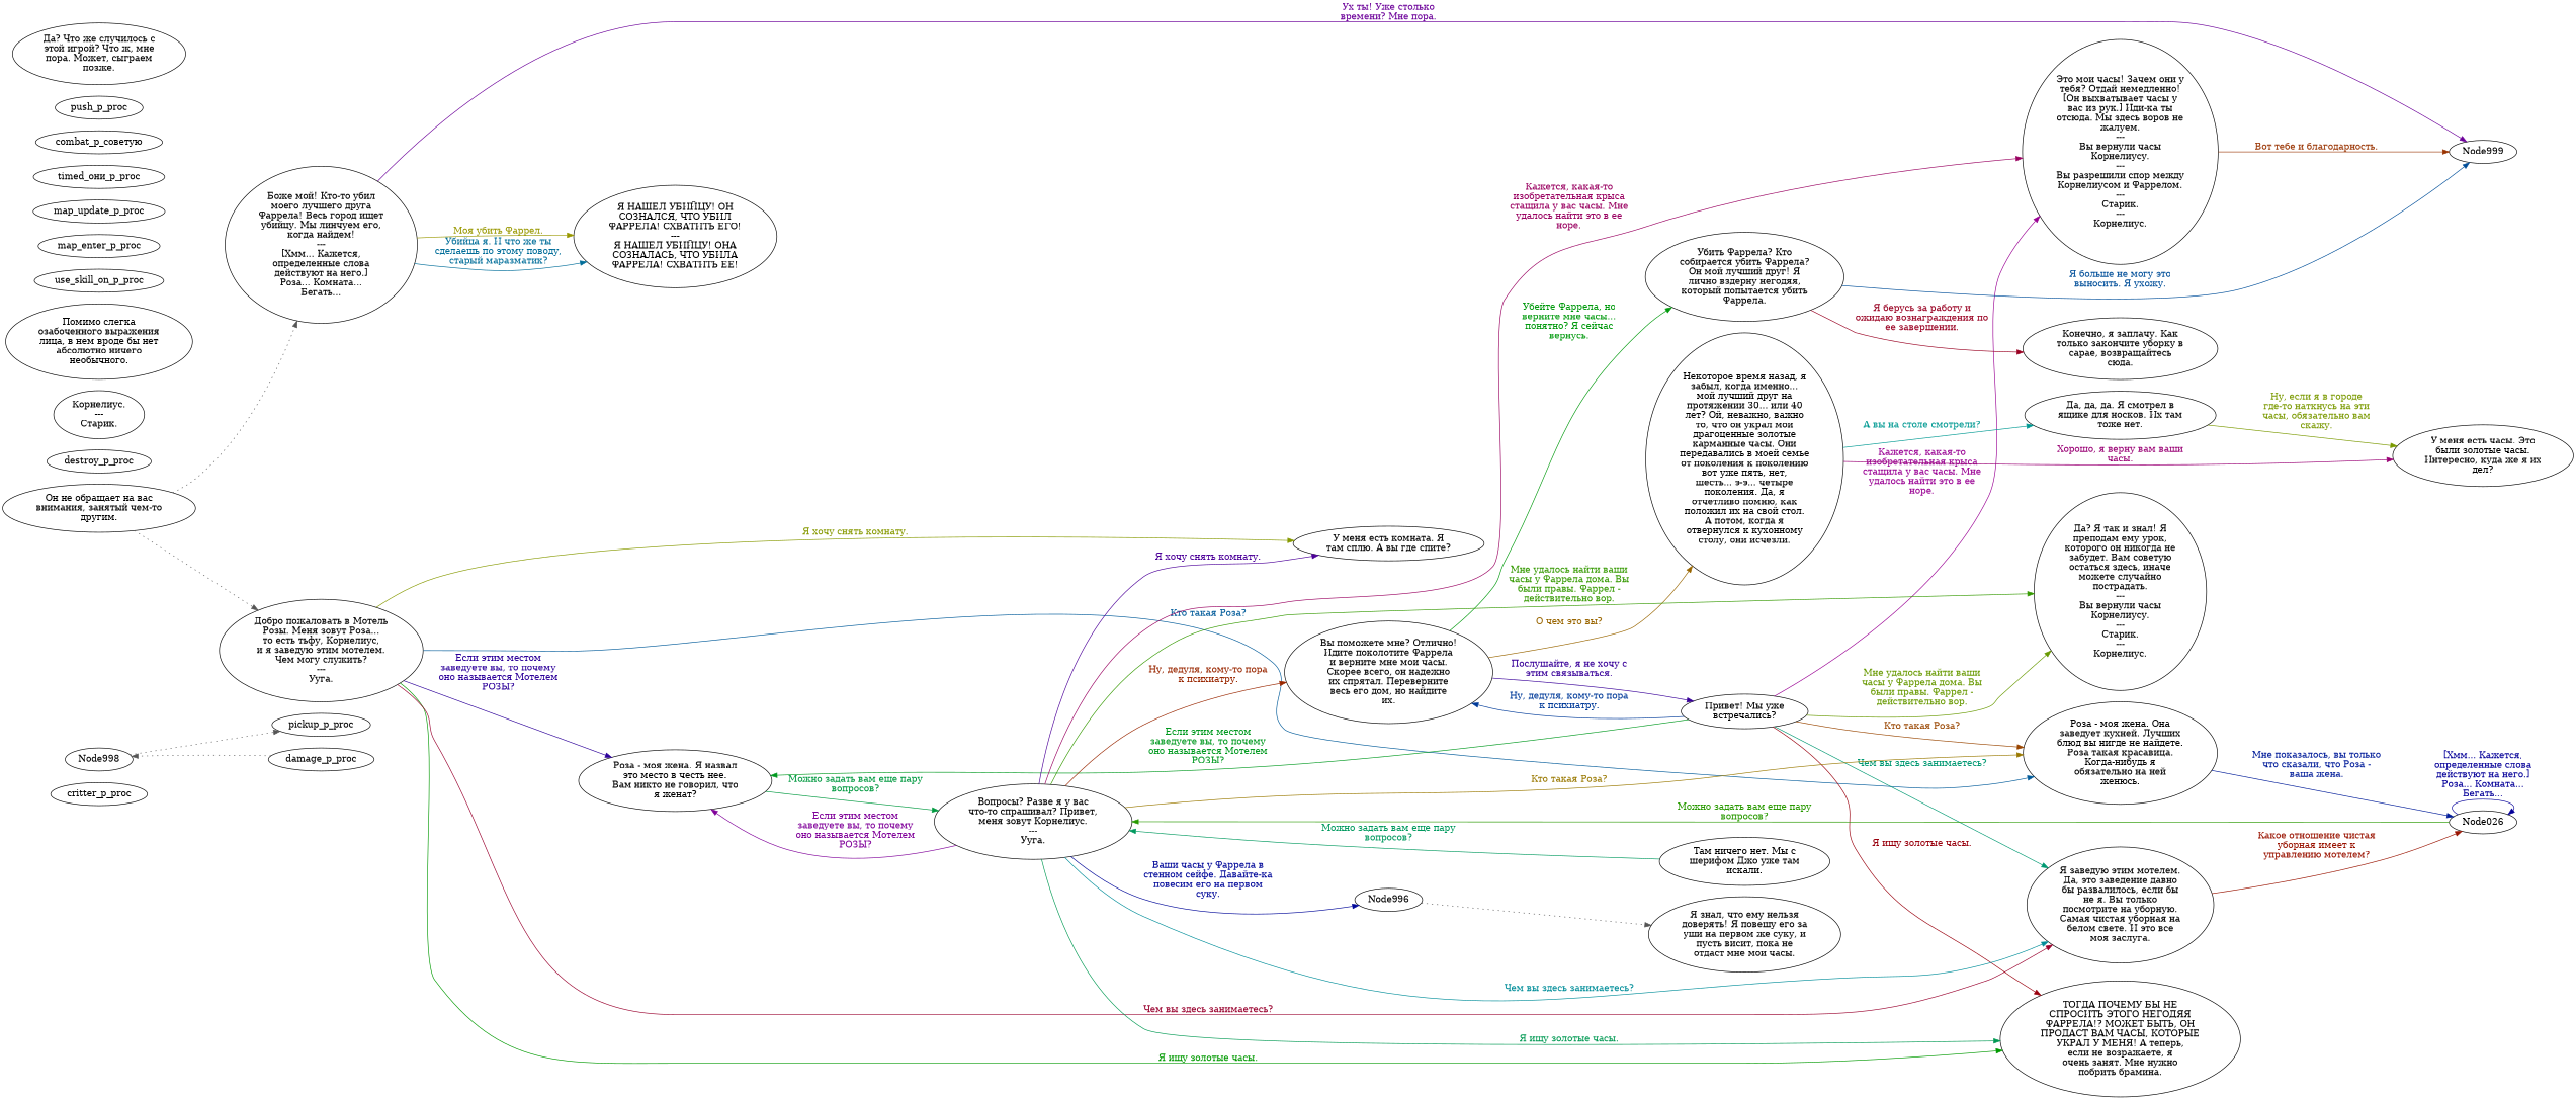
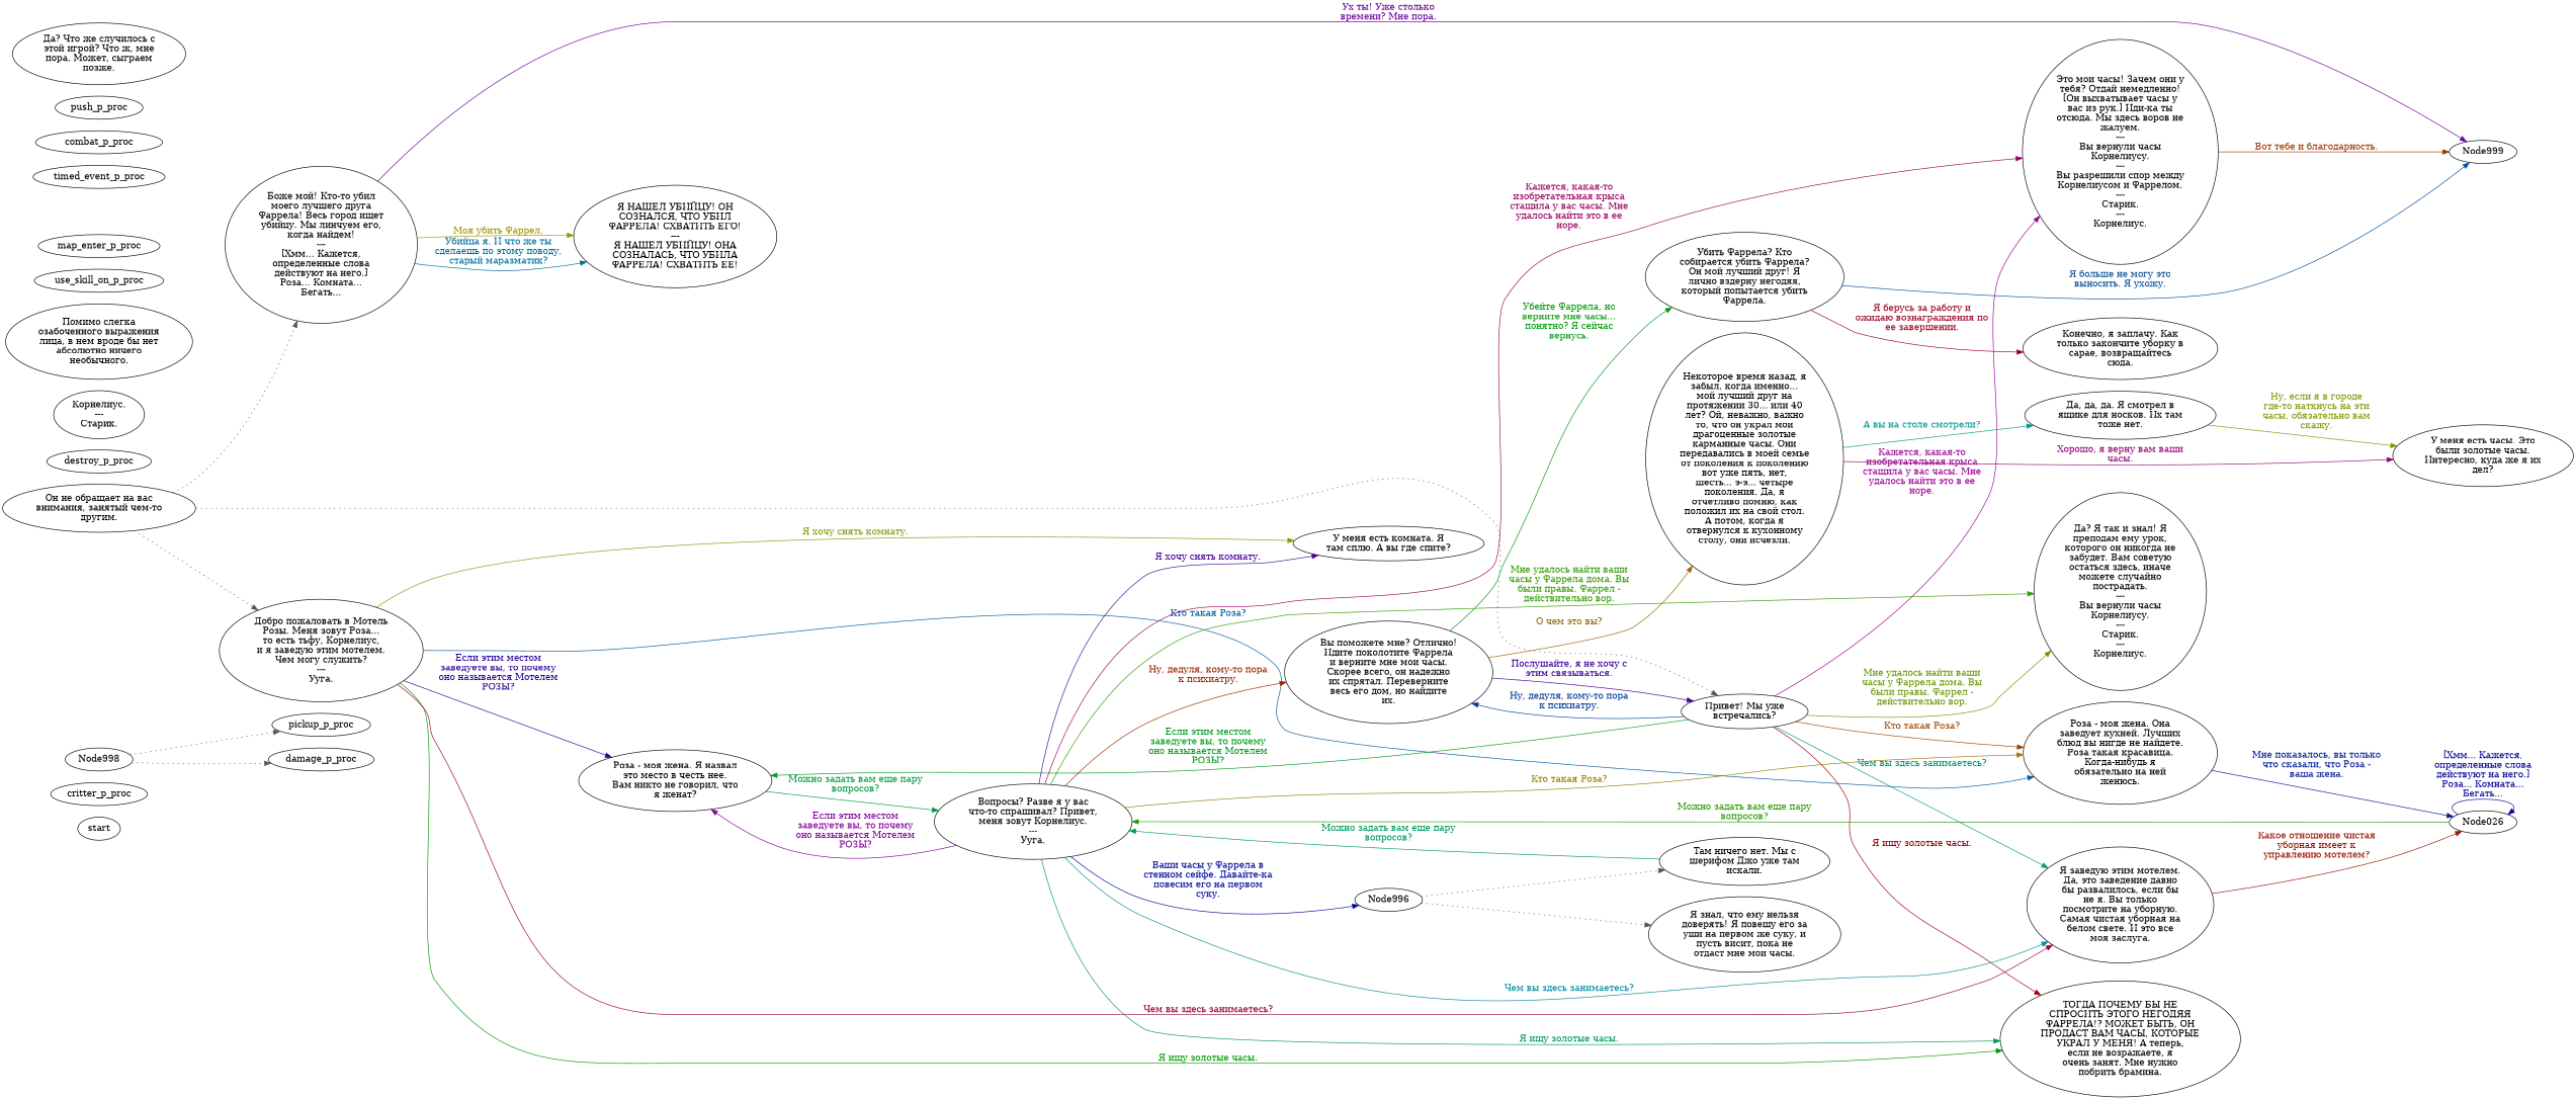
  digraph {
    rankdir=LR
    node [color="#000000" fillcolor="#FFFFFF" style=filled]
    edge [color="#555555"]
+   start
    critter_p_proc
    Node998
    pickup_p_proc
    n5 [label="Он не обращает на вас\nвнимания, занятый чем-то\nдругим."]
    n6 [label="Боже мой! Кто-то убил\nмоего лучшего друга\nФаррела! Весь город ищет\nубийцу. Мы линчуем его,\nкогда найдем!\n---\n[Хмм... Кажется,\nопределенные слова\nдействуют на него.]\nРоза... Комната...\nБегать..."]
    n7 [label="Добро пожаловать в Мотель\nРозы. Меня зовут Роза...\nто есть тьфу, Корнелиус,\nи я заведую этим мотелем.\nЧем могу служить?\n---\nУуга."]
    n8 [label="Привет! Мы уже\nвстречались?"]
    Node999
    n10 [label="Я НАШЕЛ УБИЙЦУ! ОН\nСОЗНАЛСЯ, ЧТО УБИЛ\nФАРРЕЛА! СХВАТИТЬ ЕГО!\n---\nЯ НАШЕЛ УБИЙЦУ! ОНА\nСОЗНАЛАСЬ, ЧТО УБИЛА\nФАРРЕЛА! СХВАТИТЬ ЕЕ!"]
    n11 [label="Роза - моя жена. Я назвал\nэто место в честь нее.\nВам никто не говорил, что\nя женат?"]
    n12 [label="ТОГДА ПОЧЕМУ БЫ НЕ\nСПРОСИТЬ ЭТОГО НЕГОДЯЯ\nФАРРЕЛА!? МОЖЕТ БЫТЬ, ОН\nПРОДАСТ ВАМ ЧАСЫ, КОТОРЫЕ\nУКРАЛ У МЕНЯ! А теперь,\nесли не возражаете, я\nочень занят. Мне нужно\nпобрить брамина."]
    n13 [label="Я заведую этим мотелем.\nДа, это заведение давно\nбы развалилось, если бы\nне я. Вы только\nпосмотрите на уборную.\nСамая чистая уборная на\nбелом свете. И это все\nмоя заслуга."]
    n14 [label="Роза - моя жена. Она\nзаведует кухней. Лучших\nблюд вы нигде не найдете.\nРоза такая красавица.\nКогда-нибудь я\nобязательно на ней\nженюсь."]
    n15 [label="У меня есть комната. Я\nтам сплю. А вы где спите?"]
    n16 [label="Вы поможете мне? Отлично!\nИдите поколотите Фаррела\nи верните мне мои часы.\nСкорее всего, он надежно\nих спрятал. Переверните\nвесь его дом, но найдите\nих."]
    n17 [label="Да? Я так и знал! Я\nпреподам ему урок,\nкоторого он никогда не\nзабудет. Вам советую\nостаться здесь, иначе\nможете случайно\nпострадать.\n---\nВы вернули часы\nКорнелиусу.\n---\nСтарик.\n---\nКорнелиус."]
    n18 [label="Это мои часы! Зачем они у\nтебя? Отдай немедленно!\n[Он выхватывает часы у\nвас из рук.] Иди-ка ты\nотсюда. Мы здесь воров не\nжалуем.\n---\nВы вернули часы\nКорнелиусу.\n---\nВы разрешили спор между\nКорнелиусом и Фаррелом.\n---\nСтарик.\n---\nКорнелиус."]
    n19 [label="Вопросы? Разве я у вас\nчто-то спрашивал? Привет,\nменя зовут Корнелиус.\n---\nУуга."]
    Node026
    n21 [label="Некоторое время назад, я\nзабыл, когда именно...\nмой лучший друг на\nпротяжении 30... или 40\nлет? Ой, неважно, важно\nто, что он украл мои\nдрагоценные золотые\nкарманные часы. Они\nпередавались в моей семье\nот поколения к поколению\nвот уже пять, нет,\nшесть... э-э... четыре\nпоколения. Да, я\nотчетливо помню, как\nположил их на свой стол.\nА потом, когда я\nотвернулся к кухонному\nстолу, они исчезли."]
    n22 [label="Убить Фаррела? Кто\nсобирается убить Фаррела?\nОн мой лучший друг! Я\nлично вздерну негодяя,\nкоторый попытается убить\nФаррела."]
    n23 [label="Я знал, что ему нельзя\nдоверять! Я повешу его за\nуши на первом же суку, и\nпусть висит, пока не\nотдаст мне мои часы."]
    Node996
    n25 [label="Там ничего нет. Мы с\nшерифом Джо уже там\nискали."]
    destroy_p_proc
    n27 [label="Корнелиус.\n---\nСтарик."]
    n28 [label="Помимо слегка\nозабоченного выражения\nлица, в нем вроде бы нет\nабсолютно ничего\nнеобычного."]
    use_skill_on_p_proc
    damage_p_proc
    map_enter_p_proc
-   map_update_p_proc
-   timed_event_p_proc [label="timed_они_p_proc"]
-   combat_p_proc [label="combat_p_советую"]
+   timed_event_p_proc
+   combat_p_proc
    push_p_proc
    n36 [label="У меня есть часы. Это\nбыли золотые часы.\nИнтересно, куда же я их\nдел?"]
    n37 [label="Да, да, да. Я смотрел в\nящике для носков. Их там\nтоже нет."]
    n38 [label="Конечно, я заплачу. Как\nтолько закончите уборку в\nсарае, возвращайтесь\nсюда."]
    n39 [label="Да? Что же случилось с\nэтой игрой? Что ж, мне\nпора. Может, сыграем\nпозже."]
    Node998 -> pickup_p_proc [style=dotted]
    n5 -> n6 [style=dotted]
    n5 -> n7 [style=dotted]
+   n5 -> n8 [style=dotted]
    n6 -> Node999 [color="#6B0099" fontcolor="#6B0099" label="Ух ты! Уже столько\nвремени? Мне пора."]
    n6 -> n10 [color="#006D99" fontcolor="#006D99" label="Убийца я. И что же ты\nсделаешь по этому поводу,\nстарый маразматик?"]
    n6 -> n10 [color="#999800" fontcolor="#999800" label="Моя убить Фаррел."]
    n7 -> n11 [color="#2C0099" fontcolor="#2C0099" label="Если этим местом\nзаведуете вы, то почему\nоно называется Мотелем\nРОЗЫ?"]
    n7 -> n12 [color="#009900" fontcolor="#009900" label="Я ищу золотые часы."]
    n7 -> n13 [color="#99002D" fontcolor="#99002D" label="Чем вы здесь занимаетесь?"]
    n7 -> n14 [color="#005A99" fontcolor="#005A99" label="Кто такая Роза?"]
    n7 -> n15 [color="#869900" fontcolor="#869900" label="Я хочу снять комнату."]
    n8 -> n11 [color="#00991F" fontcolor="#00991F" label="Если этим местом\nзаведуете вы, то почему\nоно называется Мотелем\nРОЗЫ?"]
    n8 -> n12 [color="#99000D" fontcolor="#99000D" label="Я ищу золотые часы."]
    n8 -> n13 [color="#009972" fontcolor="#009972" label="Чем вы здесь занимаетесь?"]
    n8 -> n14 [color="#994500" fontcolor="#994500" label="Кто такая Роза?"]
    n8 -> n16 [color="#003A99" fontcolor="#003A99" label="Ну, дедуля, кому-то пора\nк психиатру."]
    n8 -> n17 [color="#679900" fontcolor="#679900" label="Мне удалось найти ваши\nчасы у Фаррела дома. Вы\nбыли правы. Фаррел -\nдействительно вор."]
    n8 -> n18 [color="#990093" fontcolor="#990093" label="Кажется, какая-то\nизобретательная крыса\nстащила у вас часы. Мне\nудалось найти это в ее\nноре."]
    n11 -> n19 [color="#00993F" fontcolor="#00993F" label="Можно задать вам еще пару\nвопросов?"]
    n13 -> Node026 [color="#991200" fontcolor="#991200" label="Какое отношение чистая\nуборная имеет к\nуправлению мотелем?"]
    n14 -> Node026 [color="#001B99" fontcolor="#001B99" label="Мне показалось, вы только\nчто сказали, что Роза -\nваша жена."]
    n16 -> n8 [color="#380099" fontcolor="#380099" label="Послушайте, я не хочу с\nэтим связываться."]
    n16 -> n21 [color="#996500" fontcolor="#996500" label="О чем это вы?"]
    n16 -> n22 [color="#00990C" fontcolor="#00990C" label="Убейте Фаррела, но\nверните мне часы...\nпонятно? Я сейчас\nвернусь."]
    n18 -> Node999 [color="#993200" fontcolor="#993200" label="Вот тебе и благодарность."]
    n19 -> n11 [color="#7F0099" fontcolor="#7F0099" label="Если этим местом\nзаведуете вы, то почему\nоно называется Мотелем\nРОЗЫ?"]
    n19 -> n12 [color="#009952" fontcolor="#009952" label="Я ищу золотые часы."]
    n19 -> n13 [color="#008D99" fontcolor="#008D99" label="Чем вы здесь занимаетесь?"]
    n19 -> n14 [color="#997800" fontcolor="#997800" label="Кто такая Роза?"]
    n19 -> n15 [color="#4C0099" fontcolor="#4C0099" label="Я хочу снять комнату."]
    n19 -> n16 [color="#992600" fontcolor="#992600" label="Ну, дедуля, кому-то пора\nк психиатру."]
    n19 -> n17 [color="#349900" fontcolor="#349900" label="Мне удалось найти ваши\nчасы у Фаррела дома. Вы\nбыли правы. Фаррел -\nдействительно вор."]
    n19 -> n18 [color="#990060" fontcolor="#990060" label="Кажется, какая-то\nизобретательная крыса\nстащила у вас часы. Мне\nудалось найти это в ее\nноре."]
    n19 -> Node996 [color="#000799" fontcolor="#000799" label="Ваши часы у Фаррела в\nстенном сейфе. Давайте-ка\nповесим его на первом\nсуку."]
    Node026 -> n19 [color="#289900" fontcolor="#289900" label="Можно задать вам еще пару\nвопросов?"]
    Node026 -> Node026 [color="#050099" fontcolor="#050099" label="[Хмм... Кажется,\nопределенные слова\nдействуют на него.]\nРоза... Комната...\nБегать..."]
    n21 -> n36 [color="#990074" fontcolor="#990074" label="Хорошо, я верну вам ваши\nчасы."]
    n21 -> n37 [color="#009992" fontcolor="#009992" label="А вы на столе смотрели?"]
    n22 -> Node999 [color="#004E99" fontcolor="#004E99" label="Я больше не могу это\nвыносить. Я ухожу."]
    n22 -> n38 [color="#990021" fontcolor="#990021" label="Я берусь за работу и\nожидаю вознаграждения по\nее завершении."]
    Node996 -> n23 [style=dotted]
+   Node996 -> n25 [style=dotted]
    n25 -> n19 [color="#00995E" fontcolor="#00995E" label="Можно задать вам еще пару\nвопросов?"]
-   damage_p_proc -> Node998 [style=dotted]
+   Node998 -> damage_p_proc [style=dotted]
    n37 -> n36 [color="#7A9900" fontcolor="#7A9900" label="Ну, если я в городе\nгде-то наткнусь на эти\nчасы, обязательно вам\nскажу."]
  }
